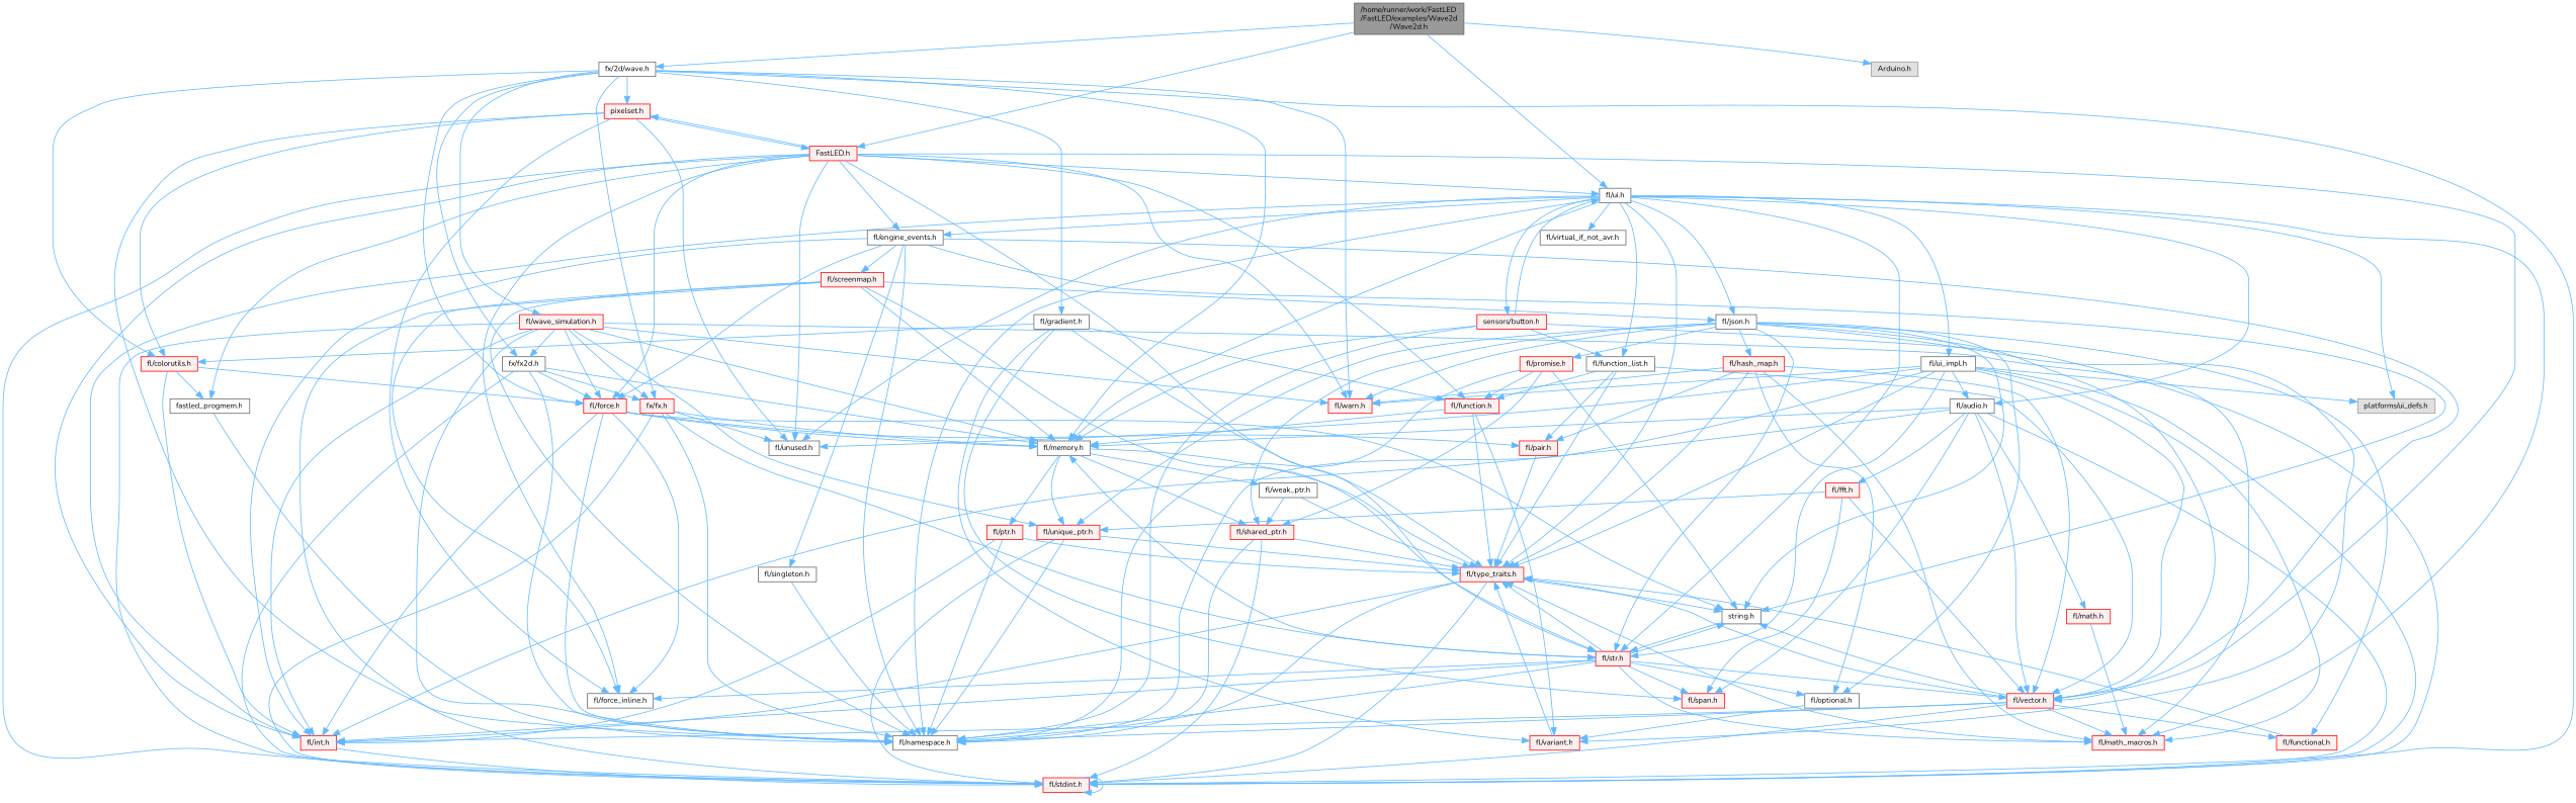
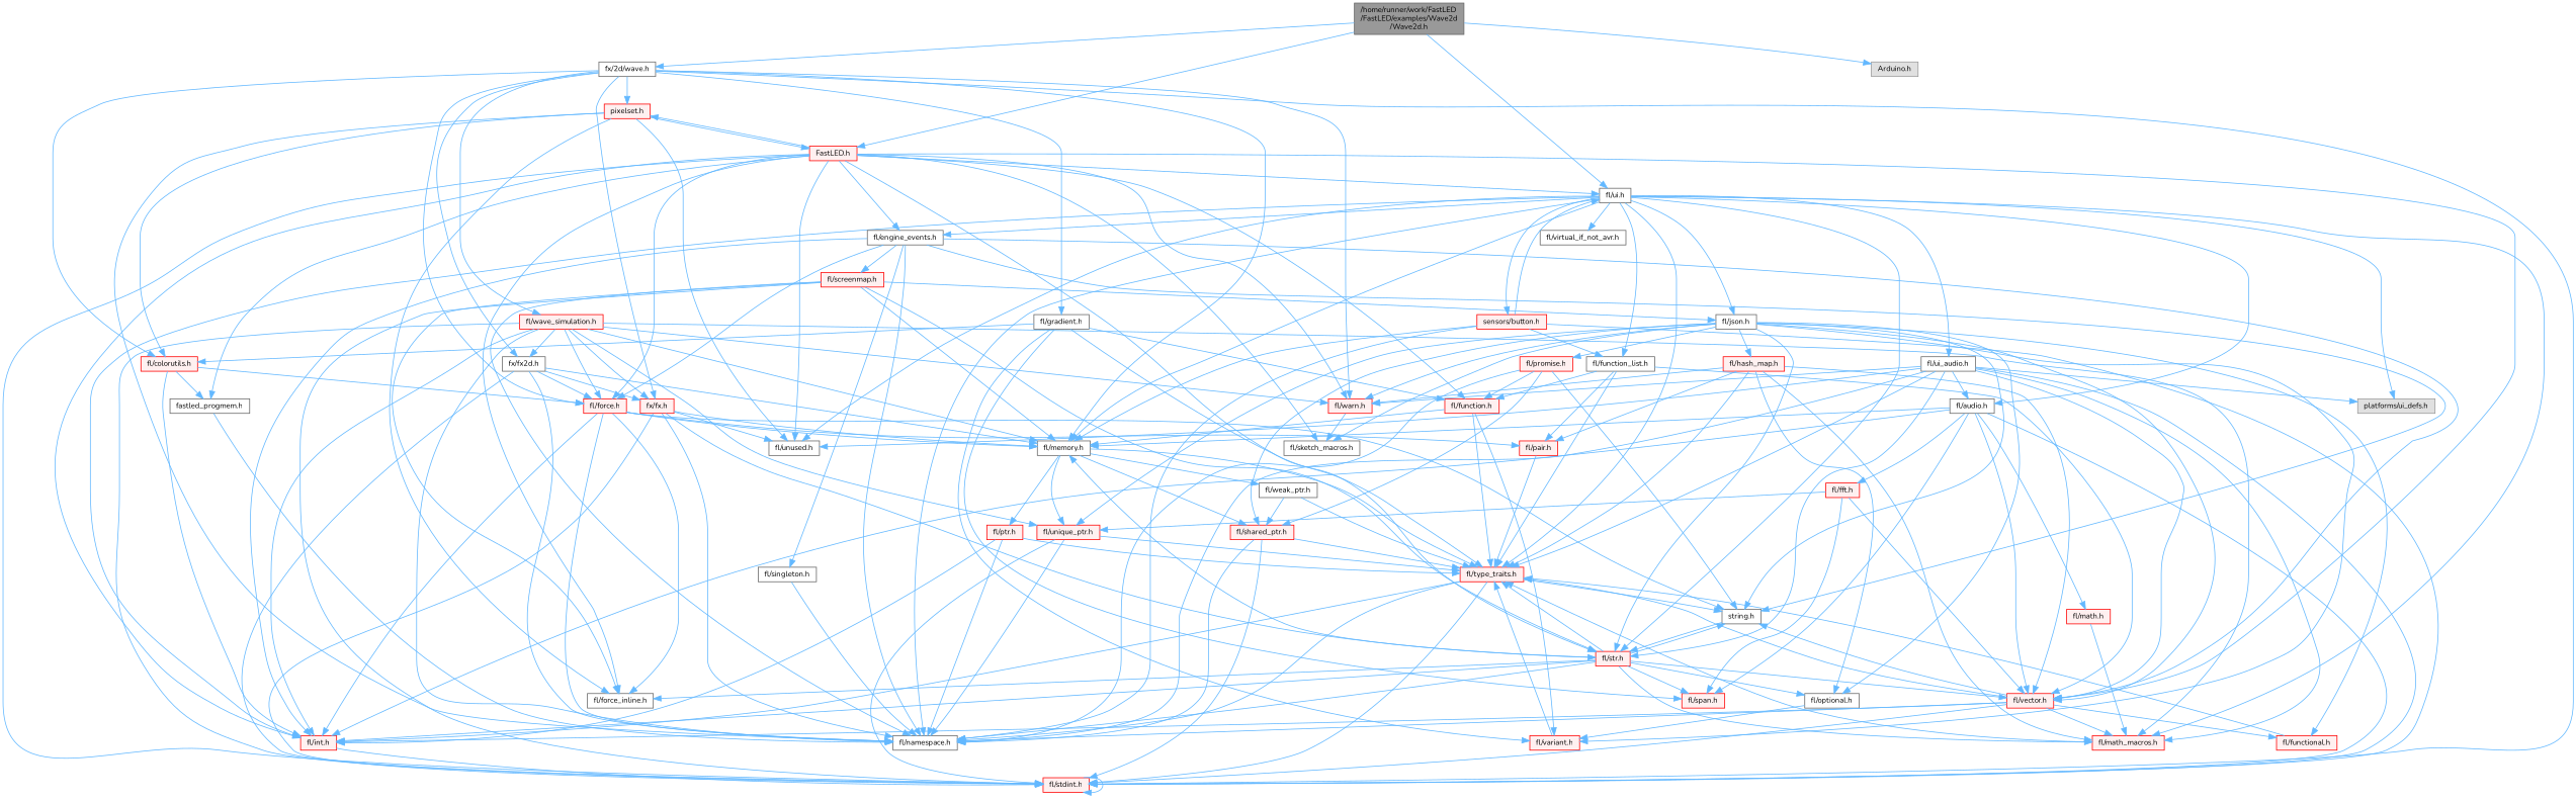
  digraph {
    fontname=Nunito
    node [color=red fillcolor="#FFF0F0" fontname=Nunito fontsize=10 shape=box style=filled]
    edge [color=steelblue1 fontname=Nunito fontsize=10 labelfontname=Helvetica labelfontsize=10 style=solid]
    n1 [color=gray40 fillcolor=grey60 fontcolor=black height=0.2 label="/home/runner/work/FastLED\l/FastLED/examples/Wave2d\l/Wave2d.h" width=0.4]
    n2 [color=grey40 fillcolor=white height=0.2 label="fl/ui.h" width=0.4]
    n3 [color=grey40 fillcolor=white height=0.2 label="fx/2d/wave.h" width=0.4]
    n4 [height=0.2 label="FastLED.h" width=0.4]
    n5 [color=grey60 fillcolor="#E0E0E0" height=0.2 label="Arduino.h" width=0.4]
    n6 [color=grey40 fillcolor=white height=0.2 label="fl/namespace.h" width=0.4]
    n7 [color=grey40 fillcolor=white height=0.2 label="fl/memory.h" width=0.4]
    n8 [height=0.2 label="fl/type_traits.h" width=0.4]
    n9 [height=0.2 label="fl/str.h" width=0.4]
    n10 [height=0.2 label="fl/int.h" width=0.4]
    n11 [height=0.2 label="fl/math_macros.h" width=0.4]
    n12 [color=grey40 fillcolor=white height=0.2 label="fl/json.h" width=0.4]
    n13 [color=grey40 fillcolor=white height=0.2 label="fl/audio.h" width=0.4]
    n14 [color=grey40 fillcolor=white height=0.2 label="fl/engine_events.h" width=0.4]
    n15 [color=grey40 fillcolor=white height=0.2 label="fl/function_list.h" width=0.4]
-   n16 [color=grey40 fillcolor=white height=0.2 label="fl/ui_impl.h" width=0.4]
+   n16 [color=grey40 fillcolor=white height=0.2 label="fl/ui_audio.h" width=0.4]
    n17 [color=grey40 fillcolor=white height=0.2 label="fl/unused.h" width=0.4]
    n18 [color=grey60 fillcolor="#E0E0E0" height=0.2 label="platforms/ui_defs.h" width=0.4]
    n19 [height=0.2 label="sensors/button.h" width=0.4]
    n20 [color=grey40 fillcolor=white height=0.2 label="fl/virtual_if_not_avr.h" width=0.4]
    n21 [height=0.2 label="fl/stdint.h" width=0.4]
    n22 [height=0.2 label="fl/warn.h" width=0.4]
    n23 [height=0.2 label="fl/force.h" width=0.4]
    n24 [height=0.2 label="fl/colorutils.h" width=0.4]
    n25 [color=grey40 fillcolor=white height=0.2 label="fl/gradient.h" width=0.4]
    n26 [height=0.2 label="fl/wave_simulation.h" width=0.4]
    n27 [height=0.2 label="fx/fx.h" width=0.4]
    n28 [color=grey40 fillcolor=white height=0.2 label="fx/fx2d.h" width=0.4]
    n29 [height=0.2 label="pixelset.h" width=0.4]
    n30 [height=0.2 label="fl/vector.h" width=0.4]
    n31 [color=grey40 fillcolor=white height=0.2 label="fl/force_inline.h" width=0.4]
+   n32 [color=grey40 fillcolor=white height=0.2 label="fl/sketch_macros.h" width=0.4]
    n33 [height=0.2 label="fl/function.h" width=0.4]
    n34 [color=grey40 fillcolor=white height=0.2 label="fastled_progmem.h" width=0.4]
    n35 [height=0.2 label="fl/ptr.h" width=0.4]
    n36 [height=0.2 label="fl/shared_ptr.h" width=0.4]
    n37 [color=grey40 fillcolor=white height=0.2 label="fl/weak_ptr.h" width=0.4]
    n38 [height=0.2 label="fl/unique_ptr.h" width=0.4]
    n39 [color=grey40 fillcolor=white height=0.2 label="string.h" width=0.4]
    n40 [color=grey40 fillcolor=white height=0.2 label="fl/optional.h" width=0.4]
    n41 [height=0.2 label="fl/span.h" width=0.4]
    n42 [height=0.2 label="fl/variant.h" width=0.4]
    n43 [height=0.2 label="fl/functional.h" width=0.4]
    n44 [height=0.2 label="fl/hash_map.h" width=0.4]
    n45 [height=0.2 label="fl/promise.h" width=0.4]
    n46 [height=0.2 label="fl/fft.h" width=0.4]
    n47 [height=0.2 label="fl/math.h" width=0.4]
    n48 [height=0.2 label="fl/screenmap.h" width=0.4]
    n49 [color=grey40 fillcolor=white height=0.2 label="fl/singleton.h" width=0.4]
    n50 [height=0.2 label="fl/pair.h" width=0.4]
    n1 -> n2
    n1 -> n3
    n1 -> n4
    n1 -> n5
    n2 -> n6
    n2 -> n7
    n2 -> n8
    n2 -> n9
    n2 -> n10
    n2 -> n11
    n2 -> n12
    n2 -> n13
    n2 -> n14
    n2 -> n15
    n2 -> n16
    n2 -> n17
    n2 -> n18
    n2 -> n19
    n2 -> n20
    n3 -> n7
    n3 -> n21
    n3 -> n22
    n3 -> n23
    n3 -> n24
    n3 -> n25
    n3 -> n26
    n3 -> n27
    n3 -> n28
    n3 -> n29
    n4 -> n2
    n4 -> n9
    n4 -> n10
    n4 -> n14
    n4 -> n17
    n4 -> n21
    n4 -> n22
    n4 -> n23
    n4 -> n29
    n4 -> n30
    n4 -> n31
+   n4 -> n32
    n4 -> n33
    n4 -> n34
    n7 -> n8
    n7 -> n35
    n7 -> n36
    n7 -> n37
    n7 -> n38
    n8 -> n6
    n8 -> n10
    n8 -> n21
    n8 -> n39
    n9 -> n6
    n9 -> n7
    n9 -> n8
    n9 -> n10
    n9 -> n11
    n9 -> n30
    n9 -> n31
    n9 -> n39
    n9 -> n40
    n9 -> n41
    n10 -> n21
    n11 -> n8
    n12 -> n9
    n12 -> n22
    n12 -> n30
+   n12 -> n32
    n12 -> n36
    n12 -> n38
    n12 -> n39
    n12 -> n40
    n12 -> n42
    n12 -> n43
    n12 -> n44
    n12 -> n45
    n13 -> n7
    n13 -> n10
    n13 -> n21
    n13 -> n30
    n13 -> n41
    n13 -> n46
    n13 -> n47
    n14 -> n6
    n14 -> n10
    n14 -> n23
    n14 -> n30
    n14 -> n39
    n14 -> n48
    n14 -> n49
    n15 -> n8
    n15 -> n30
    n15 -> n33
    n15 -> n50
    n16 -> n6
    n16 -> n8
    n16 -> n9
    n16 -> n11
    n16 -> n13
    n16 -> n17
    n16 -> n18
    n16 -> n21
    n16 -> n22
    n16 -> n30
    n19 -> n2
    n19 -> n6
    n19 -> n7
    n19 -> n15
    n19 -> n21
    n21 -> n21
+   n22 -> n32
    n23 -> n6
    n23 -> n7
    n23 -> n10
    n23 -> n31
    n23 -> n39
    n23 -> n50
    n24 -> n10
    n24 -> n23
    n24 -> n34
    n25 -> n8
    n25 -> n24
    n25 -> n33
    n25 -> n41
    n25 -> n42
    n26 -> n6
    n26 -> n7
    n26 -> n10
    n26 -> n11
    n26 -> n21
    n26 -> n22
    n26 -> n23
    n26 -> n27
    n26 -> n28
    n26 -> n38
    n27 -> n6
    n27 -> n7
    n27 -> n9
    n27 -> n17
    n27 -> n21
    n28 -> n6
    n28 -> n7
    n28 -> n21
    n28 -> n23
    n28 -> n27
    n29 -> n4
    n29 -> n6
    n29 -> n17
    n29 -> n24
    n29 -> n31
    n30 -> n6
    n30 -> n8
    n30 -> n10
    n30 -> n11
    n30 -> n21
    n30 -> n39
    n30 -> n43
    n33 -> n7
    n33 -> n8
    n33 -> n42
    n34 -> n6
    n35 -> n6
    n35 -> n8
    n35 -> n10
    n36 -> n6
    n36 -> n8
    n36 -> n21
    n37 -> n8
    n37 -> n36
    n38 -> n6
    n38 -> n8
    n38 -> n21
    n39 -> n9
    n40 -> n42
    n42 -> n8
    n43 -> n8
    n44 -> n8
    n44 -> n11
    n44 -> n22
    n44 -> n30
    n44 -> n40
    n44 -> n50
    n45 -> n6
    n45 -> n33
    n45 -> n36
    n45 -> n39
    n46 -> n30
    n46 -> n38
    n46 -> n41
    n47 -> n11
    n48 -> n6
    n48 -> n7
    n48 -> n9
    n48 -> n12
    n48 -> n21
    n48 -> n31
    n49 -> n6
    n50 -> n8
  }
